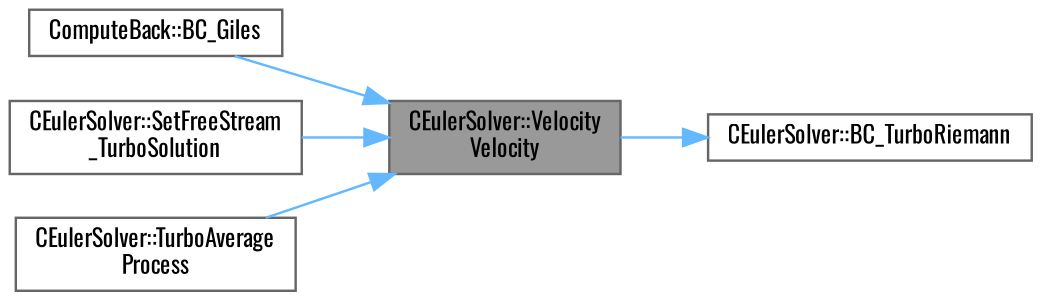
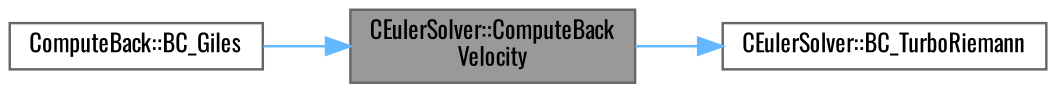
  digraph {
    fontname=Oswald
    rankdir=RL
    node [color=grey40 fillcolor=white fontname=Oswald fontsize=10 shape=box style=filled]
    edge [color=steelblue1 dir=back fontname=Oswald fontsize=10 labelfontname=Helvetica labelfontsize=10 style=solid]
-   n1 [color=gray40 fillcolor=grey60 fontcolor=black height=0.2 label="CEulerSolver::Velocity\lVelocity" width=0.4]
+   n1 [color=gray40 fillcolor=grey60 fontcolor=black height=0.2 label="CEulerSolver::ComputeBack\lVelocity" width=0.4]
    n2 [height=0.2 label="ComputeBack::BC_Giles" width=0.4]
-   n3 [height=0.2 label="CEulerSolver::SetFreeStream\l_TurboSolution" width=0.4]
-   n4 [height=0.2 label="CEulerSolver::TurboAverage\lProcess" width=0.4]
    n5 [height=0.2 label="CEulerSolver::BC_TurboRiemann" width=0.4]
    n1 -> n2
-   n1 -> n3
-   n1 -> n4
    n5 -> n1
  }
